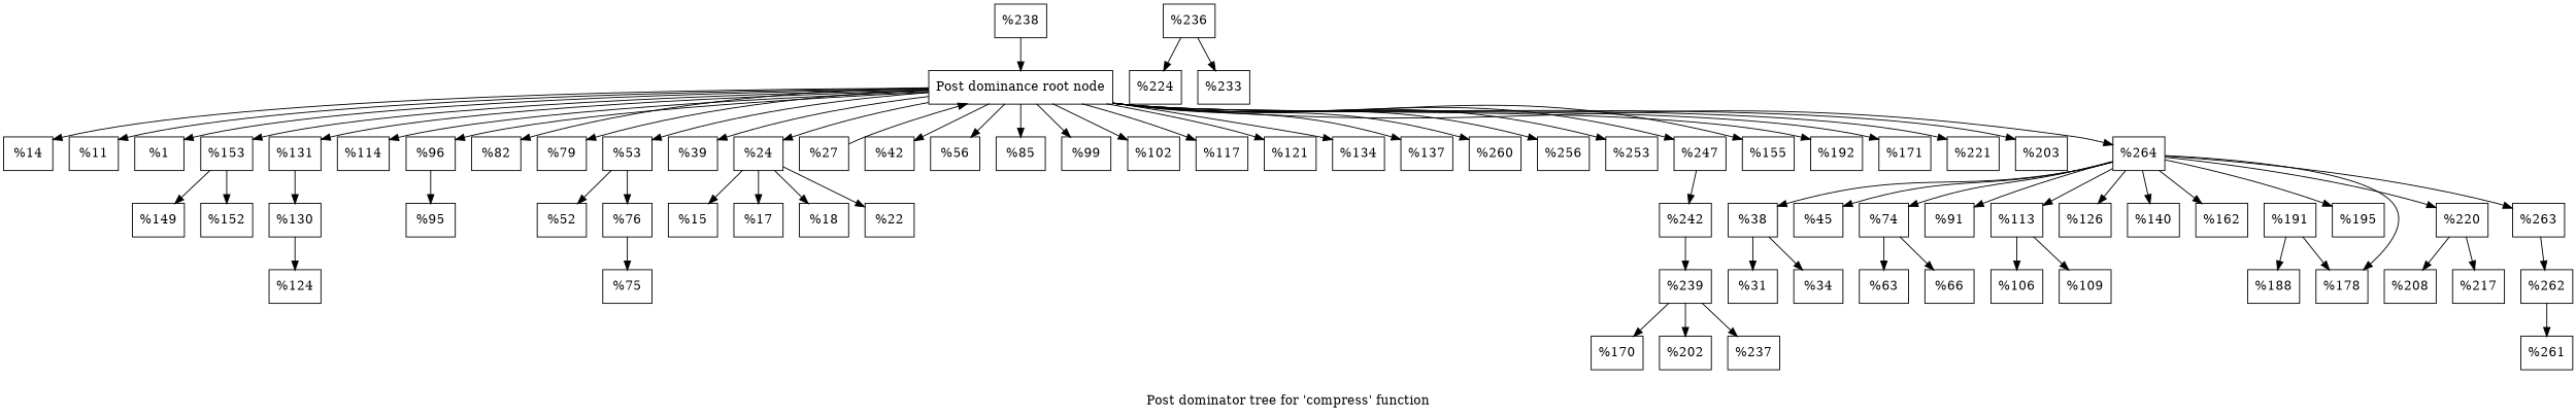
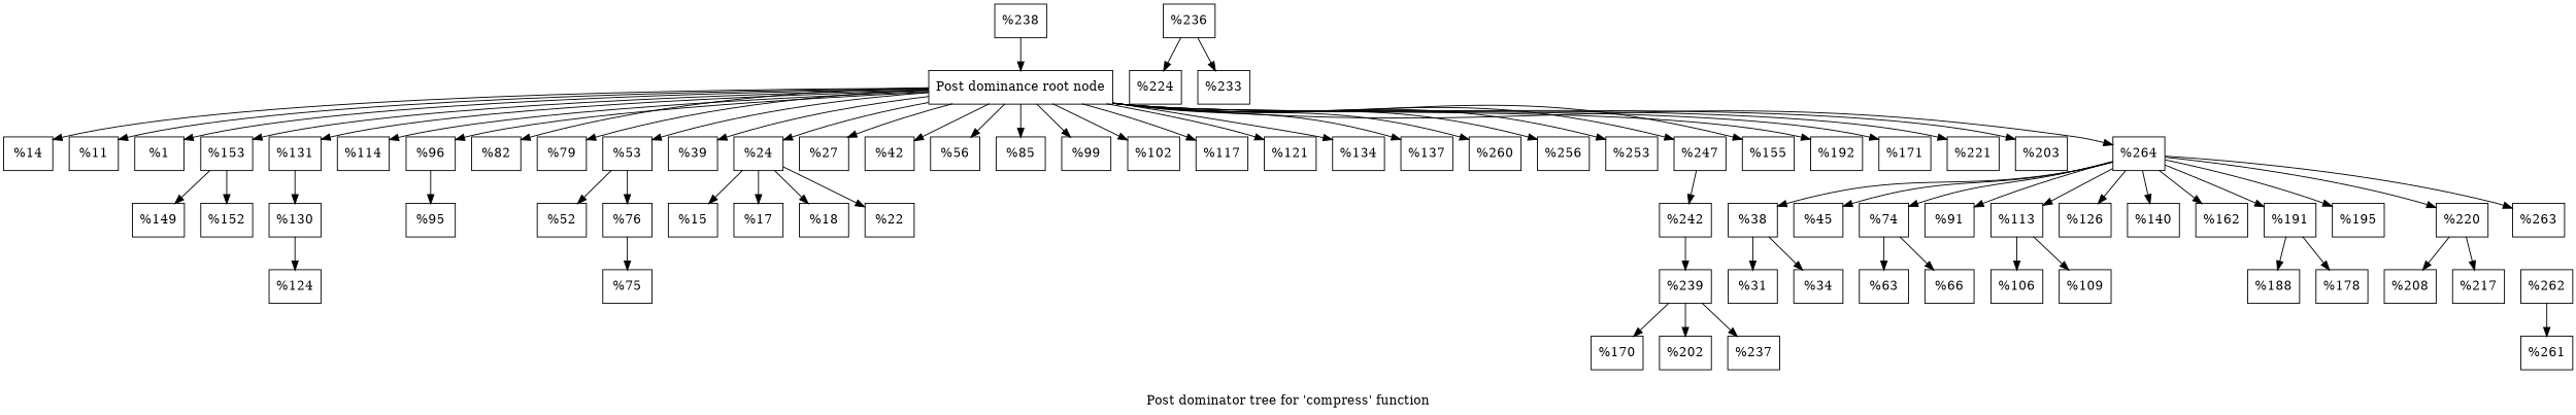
  digraph {
    label="Post dominator tree for 'compress' function"
    node [shape=record]
    n1 [label="{Post dominance root node}"]
    n2 [label="{%14}"]
    n3 [label="{%11}"]
    n4 [label="{%1}"]
    n5 [label="{%153}"]
    n6 [label="{%131}"]
    n7 [label="{%114}"]
    n8 [label="{%96}"]
    n9 [label="{%82}"]
    n10 [label="{%79}"]
    n11 [label="{%53}"]
    n12 [label="{%39}"]
    n13 [label="{%24}"]
    n14 [label="{%27}"]
    n15 [label="{%42}"]
    n16 [label="{%56}"]
    n17 [label="{%85}"]
    n18 [label="{%99}"]
    n19 [label="{%102}"]
    n20 [label="{%117}"]
    n21 [label="{%121}"]
    n22 [label="{%134}"]
    n23 [label="{%137}"]
    n24 [label="{%260}"]
    n25 [label="{%256}"]
    n26 [label="{%253}"]
    n27 [label="{%247}"]
    n28 [label="{%155}"]
    n29 [label="{%192}"]
    n30 [label="{%171}"]
    n31 [label="{%221}"]
    n32 [label="{%203}"]
    n33 [label="{%264}"]
    n34 [label="{%238}"]
    n35 [label="{%149}"]
    n36 [label="{%152}"]
    n37 [label="{%130}"]
    n38 [label="{%95}"]
    n39 [label="{%52}"]
    n40 [label="{%76}"]
    n41 [label="{%15}"]
    n42 [label="{%17}"]
    n43 [label="{%18}"]
    n44 [label="{%22}"]
    n45 [label="{%242}"]
    n46 [label="{%38}"]
    n47 [label="{%45}"]
    n48 [label="{%74}"]
    n49 [label="{%91}"]
    n50 [label="{%113}"]
    n51 [label="{%126}"]
    n52 [label="{%140}"]
    n53 [label="{%162}"]
    n54 [label="{%191}"]
    n55 [label="{%195}"]
    n56 [label="{%220}"]
    n57 [label="{%263}"]
    n58 [label="{%124}"]
    n59 [label="{%75}"]
    n60 [label="{%239}"]
    n61 [label="{%170}"]
    n62 [label="{%202}"]
    n63 [label="{%237}"]
    n64 [label="{%31}"]
    n65 [label="{%34}"]
    n66 [label="{%63}"]
    n67 [label="{%66}"]
    n68 [label="{%106}"]
    n69 [label="{%109}"]
    n70 [label="{%178}"]
    n71 [label="{%188}"]
    n72 [label="{%208}"]
    n73 [label="{%217}"]
    n74 [label="{%236}"]
    n75 [label="{%224}"]
    n76 [label="{%233}"]
    n77 [label="{%262}"]
    n78 [label="{%261}"]
    n1 -> n2
    n1 -> n3
    n1 -> n4
    n1 -> n5
    n1 -> n6
    n1 -> n7
    n1 -> n8
    n1 -> n9
    n1 -> n10
    n1 -> n11
    n1 -> n12
    n1 -> n13
-   n14 -> n1
+   n1 -> n14
    n1 -> n15
    n1 -> n16
    n1 -> n17
    n1 -> n18
    n1 -> n19
    n1 -> n20
    n1 -> n21
    n1 -> n22
    n1 -> n23
    n1 -> n24
    n1 -> n25
    n1 -> n26
    n1 -> n27
    n1 -> n28
    n1 -> n29
    n1 -> n30
    n1 -> n31
    n1 -> n32
    n1 -> n33
    n5 -> n35
    n5 -> n36
    n6 -> n37
    n8 -> n38
    n11 -> n39
    n11 -> n40
    n13 -> n41
    n13 -> n42
    n13 -> n43
    n13 -> n44
    n27 -> n45
    n33 -> n46
    n33 -> n47
    n33 -> n48
    n33 -> n49
    n33 -> n50
    n33 -> n51
    n33 -> n52
    n33 -> n53
-   n33 -> n70
+   n33 -> n54
    n33 -> n55
    n33 -> n56
    n33 -> n57
    n34 -> n1
    n37 -> n58
    n40 -> n59
    n45 -> n60
    n46 -> n64
    n46 -> n65
    n48 -> n66
    n48 -> n67
    n50 -> n68
    n50 -> n69
    n54 -> n70
    n54 -> n71
    n56 -> n72
    n56 -> n73
-   n57 -> n77
    n60 -> n61
    n60 -> n62
    n60 -> n63
    n74 -> n75
    n74 -> n76
    n77 -> n78
  }
